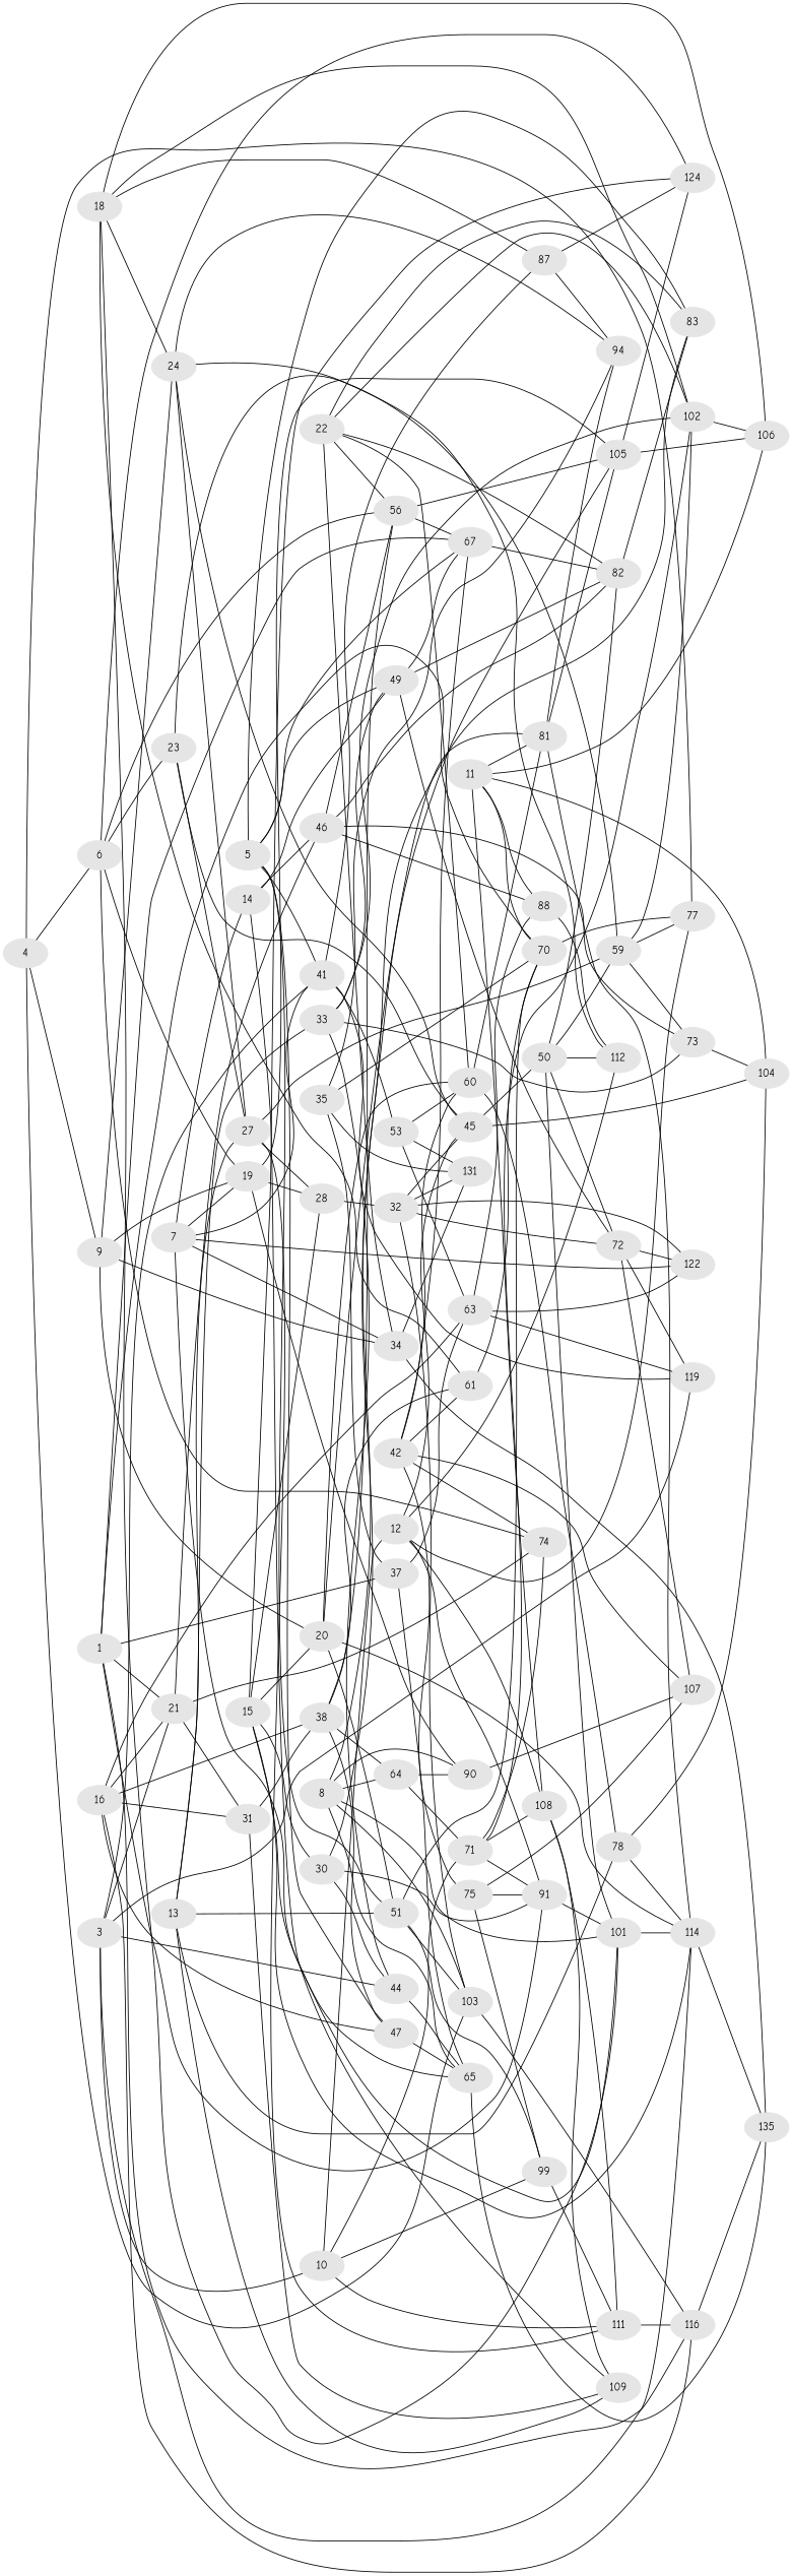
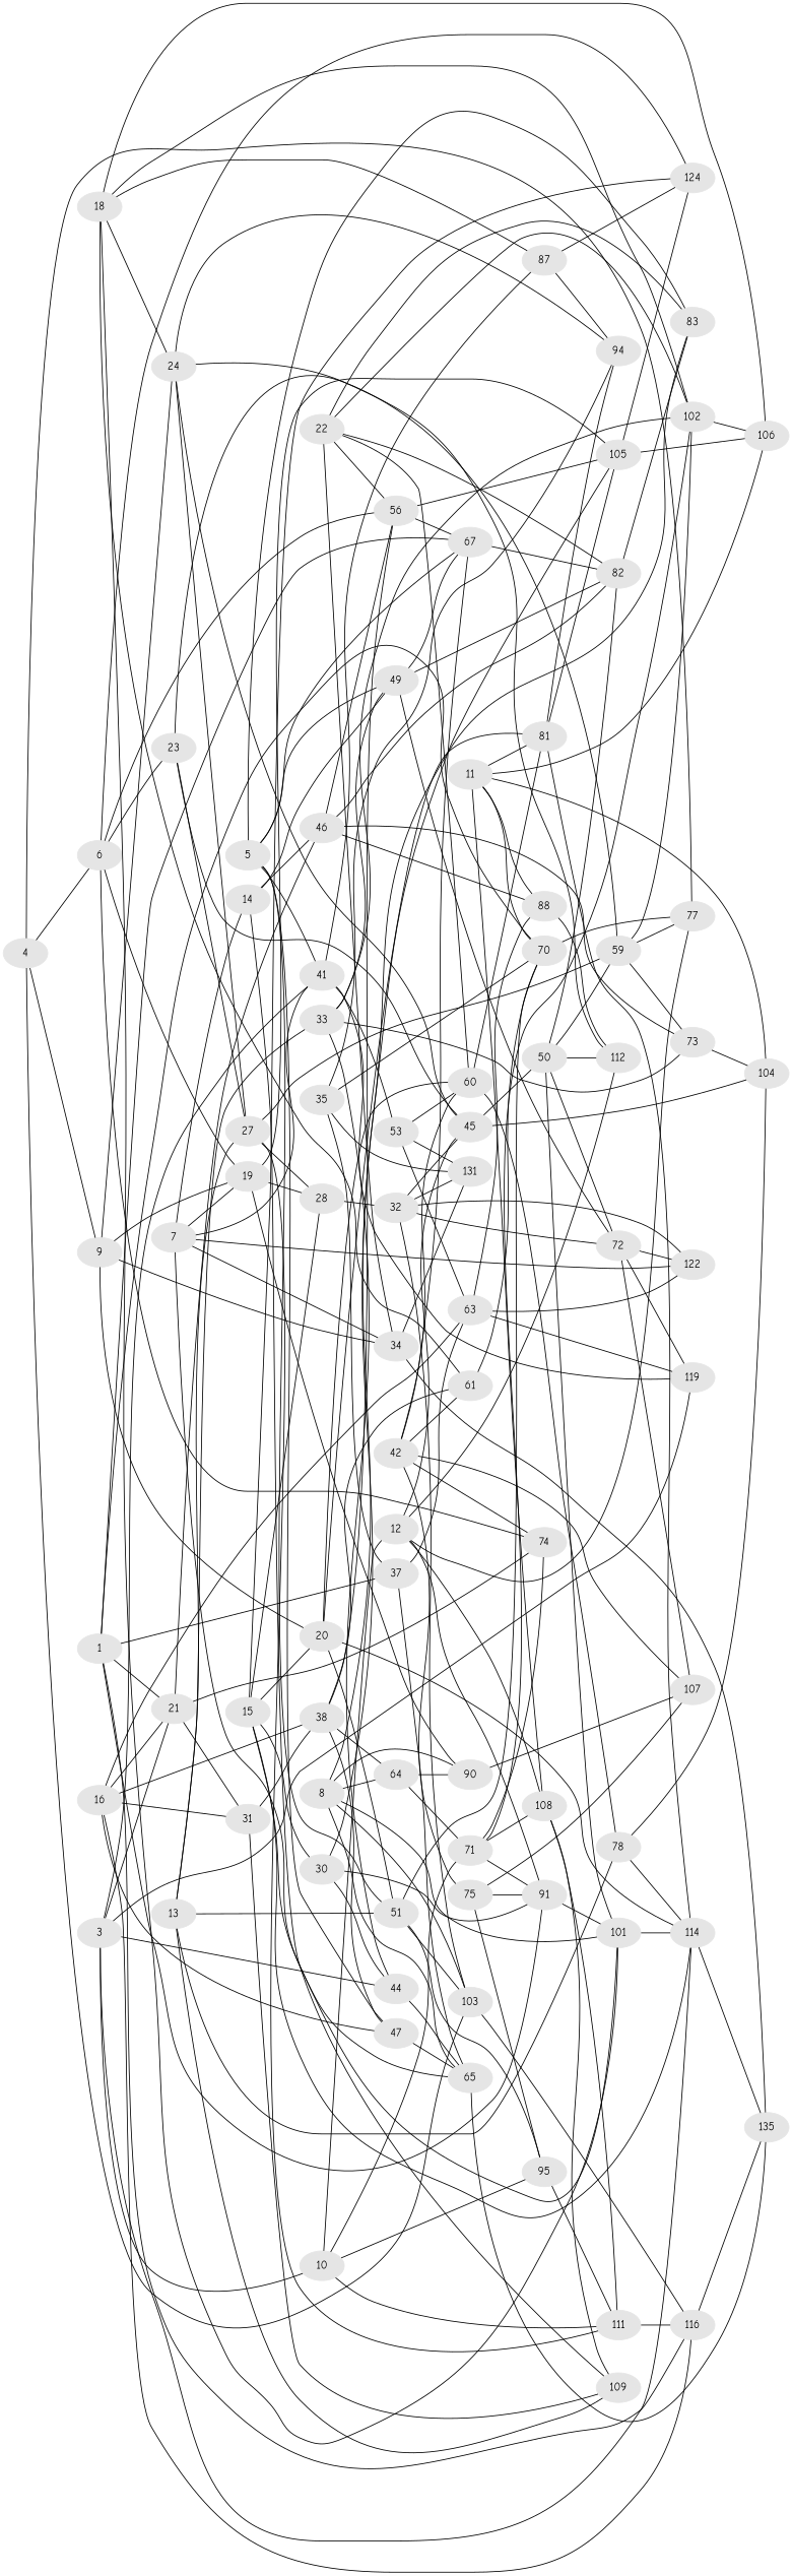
  graph {
    fontname="Comic Neue"
    rankdir=LR
    node [color=gray90 fontname="Comic Neue" style=filled]
    edge [fontname="Comic Neue"]
    1 [super="+2"]
    21 [super="+25"]
    37
    67 [super="+97"]
    70 [super="+99"]
    91 [super="+98"]
    116 [super="+128"]
    74
    46 [super="+48"]
    31
    65 [super="+100"]
    63 [super="+66"]
    82 [super="+93"]
    77
    101 [super="+130"]
    135
    3 [super="+26"]
    10 [super="+17"]
    41 [super="+80"]
    44
    114 [super="+126"]
    119
    12 [super="+69"]
    71 [super="+89"]
-   95 [label=99]
+   95
    111 [super="+118"]
    87
    53
    6 [super="+86"]
    19 [super="+58"]
    23
    56 [super="+84"]
    124
    4
    9 [super="+36"]
    103 [super="+129"]
    34 [super="+52"]
    20 [super="+40"]
    24 [super="+76"]
    5 [super="+123"]
    47
    49 [super="+79"]
    51 [super="+85"]
    83
    72 [super="+115"]
    90
    28
    105 [super="+133"]
    45 [super="+55"]
    27 [super="+57"]
    59 [super="+92"]
    7 [super="+29"]
    14
    122
    109
    131
    8 [super="+134"]
    64
    107
    81 [super="+113"]
    60 [super="+62"]
    112
    94
    108 [super="+132"]
    102 [super="+121"]
    11 [super="+125"]
    88
    104
    106
    50 [super="+117"]
    13 [super="+54"]
    33 [super="+68"]
    78
    73
    15 [super="+127"]
    30
    32 [super="+136"]
    16 [super="+39"]
    38 [super="+120"]
    61
    18 [super="+43"]
    22 [super="+96"]
    35
    42 [super="+110"]
    75
    1 -- 21
    1 -- 37
    1 -- 67
    1 -- 70
    1 -- 91
    1 -- 116
    21 -- 74
    21 -- 46
    21 -- 31
    37 -- 65
    37 -- 63
    67 -- 82
    70 -- 77
    91 -- 101
    116 -- 135
    46 -- 82
    46 -- 56
    46 -- 88
    46 -- 73
    31 -- 109
    31 -- 38
    65 -- 135
    63 -- 119
    63 -- 122
    63 -- 88
    82 -- 83
    101 -- 114
    3 -- 21
    3 -- 10
    3 -- 41
    3 -- 44
    3 -- 114
    3 -- 119
    10 -- 12
    10 -- 71
    10 -- 95
    10 -- 111
    41 -- 119
    41 -- 87
    41 -- 53
    44 -- 65
    114 -- 135
    12 -- 91
    12 -- 77
    12 -- 45
    12 -- 112
    12 -- 108
    71 -- 91
    71 -- 74
    71 -- 108
    71 -- 102
    95 -- 111
    111 -- 116
    87 -- 124
    87 -- 94
    53 -- 63
    53 -- 131
    53 -- 60
    6 -- 74
    6 -- 19
    6 -- 23
    6 -- 56
    6 -- 124
    19 -- 90
    19 -- 28
    19 -- 105
    23 -- 45
    23 -- 27
    23 -- 59
    56 -- 67
    56 -- 105
    4 -- 77
    4 -- 6
    4 -- 9
    4 -- 103
    9 -- 19
    9 -- 34 [weight=2]
    9 -- 20
    9 -- 24
    103 -- 116
    34 -- 135
    34 -- 131
    20 -- 114
    20 -- 51
    20 -- 81
    20 -- 60
    24 -- 45
    24 -- 27
    24 -- 112
    24 -- 94
    5 -- 67
    5 -- 41
    5 -- 47
    5 -- 49
    5 -- 51
    5 -- 83
    47 -- 65
    49 -- 67
    49 -- 82
    49 -- 72
    51 -- 70
    51 -- 95
    51 -- 103
    72 -- 119
    72 -- 122
    72 -- 107
    90 -- 107
    28 -- 32
    105 -- 124
    105 -- 106
    45 -- 104
    45 -- 50
    27 -- 111
    27 -- 28
    27 -- 59
    59 -- 77
    59 -- 102
    59 -- 73
    7 -- 65
    7 -- 41
    7 -- 19
    7 -- 34
    7 -- 14
    7 -- 122
    14 -- 46
    14 -- 49
    14 -- 109
    8 -- 65
    8 -- 101
    8 -- 103
    8 -- 83
    8 -- 90
    8 -- 64
    64 -- 71
    64 -- 90
    81 -- 114
    81 -- 105
    81 -- 94
    60 -- 81
    60 -- 78
    108 -- 111 [weight=2]
    108 -- 109
    102 -- 106
    11 -- 70
    11 -- 81
    11 -- 108
    11 -- 88
    11 -- 104
    11 -- 106
    88 -- 112
    50 -- 82
    50 -- 101
    50 -- 72
    50 -- 59
    50 -- 112
    13 -- 51
    13 -- 27
    13 -- 109
    13 -- 33 [weight=2]
    13 -- 78
    33 -- 44
    33 -- 49
    33 -- 102
    33 -- 73
    78 -- 114
    78 -- 104
    73 -- 104
    15 -- 101
    15 -- 114
    15 -- 124
    15 -- 20
    15 -- 28
    15 -- 30
    30 -- 91
    30 -- 44
    30 -- 105
    32 -- 103
    32 -- 72
    32 -- 45
    32 -- 122
    32 -- 131
    16 -- 21
    16 -- 116
    16 -- 31
    16 -- 63
    16 -- 47
    16 -- 38
    38 -- 56
    38 -- 47
    38 -- 64
    38 -- 61
    61 -- 70
    18 -- 101
    18 -- 87
    18 -- 24
    18 -- 102
    18 -- 106
    18 -- 61
    22 -- 82
    22 -- 56
    22 -- 34
    22 -- 83
    22 -- 60
    22 -- 102
    35 -- 37
    35 -- 70
    35 -- 131
    35 -- 94
    42 -- 67
    42 -- 74
    42 -- 107
    42 -- 60
    42 -- 61
    42 -- 75
    75 -- 91
    75 -- 95
    75 -- 107
  }
